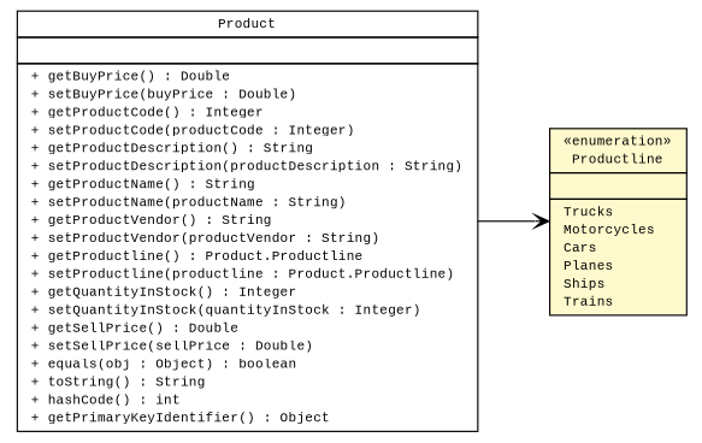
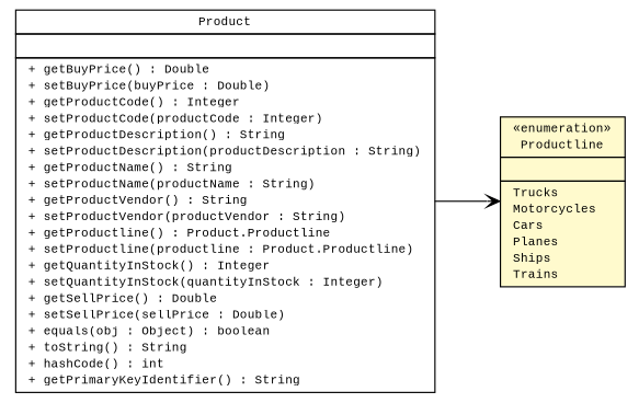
  digraph {
    nodesep=0.25
    rankdir=LR
    ranksep=0.5
    fontname="Liberation Mono"
    node [fontcolor=black fontname="Liberation Mono" fontsize=10.0 shape=plaintext]
-   n1 [label=<<table title="com.inn.headstartdemo.model.Product" border="0" cellborder="1" cellspacing="0" cellpadding="2" port="p" href="./Product.html"> 		<tr><td><table border="0" cellspacing="0" cellpadding="1"> <tr><td align="center" balign="center"> Product </td></tr> 		</table></td></tr> 		<tr><td><table border="0" cellspacing="0" cellpadding="1"> <tr><td align="left" balign="left">  </td></tr> 		</table></td></tr> 		<tr><td><table border="0" cellspacing="0" cellpadding="1"> <tr><td align="left" balign="left"> + getBuyPrice() : Double </td></tr> <tr><td align="left" balign="left"> + setBuyPrice(buyPrice : Double) </td></tr> <tr><td align="left" balign="left"> + getProductCode() : Integer </td></tr> <tr><td align="left" balign="left"> + setProductCode(productCode : Integer) </td></tr> <tr><td align="left" balign="left"> + getProductDescription() : String </td></tr> <tr><td align="left" balign="left"> + setProductDescription(productDescription : String) </td></tr> <tr><td align="left" balign="left"> + getProductName() : String </td></tr> <tr><td align="left" balign="left"> + setProductName(productName : String) </td></tr> <tr><td align="left" balign="left"> + getProductVendor() : String </td></tr> <tr><td align="left" balign="left"> + setProductVendor(productVendor : String) </td></tr> <tr><td align="left" balign="left"> + getProductline() : Product.Productline </td></tr> <tr><td align="left" balign="left"> + setProductline(productline : Product.Productline) </td></tr> <tr><td align="left" balign="left"> + getQuantityInStock() : Integer </td></tr> <tr><td align="left" balign="left"> + setQuantityInStock(quantityInStock : Integer) </td></tr> <tr><td align="left" balign="left"> + getSellPrice() : Double </td></tr> <tr><td align="left" balign="left"> + setSellPrice(sellPrice : Double) </td></tr> <tr><td align="left" balign="left"> + equals(obj : Object) : boolean </td></tr> <tr><td align="left" balign="left"> + toString() : String </td></tr> <tr><td align="left" balign="left"> + hashCode() : int </td></tr> <tr><td align="left" balign="left"> + getPrimaryKeyIdentifier() : Object </td></tr> 		</table></td></tr> 		</table>>]
+   n1 [label=<<table title="com.inn.headstartdemo.model.Product" border="0" cellborder="1" cellspacing="0" cellpadding="2" port="p" href="./Product.html"> 		<tr><td><table border="0" cellspacing="0" cellpadding="1"> <tr><td align="center" balign="center"> Product </td></tr> 		</table></td></tr> 		<tr><td><table border="0" cellspacing="0" cellpadding="1"> <tr><td align="left" balign="left">  </td></tr> 		</table></td></tr> 		<tr><td><table border="0" cellspacing="0" cellpadding="1"> <tr><td align="left" balign="left"> + getBuyPrice() : Double </td></tr> <tr><td align="left" balign="left"> + setBuyPrice(buyPrice : Double) </td></tr> <tr><td align="left" balign="left"> + getProductCode() : Integer </td></tr> <tr><td align="left" balign="left"> + setProductCode(productCode : Integer) </td></tr> <tr><td align="left" balign="left"> + getProductDescription() : String </td></tr> <tr><td align="left" balign="left"> + setProductDescription(productDescription : String) </td></tr> <tr><td align="left" balign="left"> + getProductName() : String </td></tr> <tr><td align="left" balign="left"> + setProductName(productName : String) </td></tr> <tr><td align="left" balign="left"> + getProductVendor() : String </td></tr> <tr><td align="left" balign="left"> + setProductVendor(productVendor : String) </td></tr> <tr><td align="left" balign="left"> + getProductline() : Product.Productline </td></tr> <tr><td align="left" balign="left"> + setProductline(productline : Product.Productline) </td></tr> <tr><td align="left" balign="left"> + getQuantityInStock() : Integer </td></tr> <tr><td align="left" balign="left"> + setQuantityInStock(quantityInStock : Integer) </td></tr> <tr><td align="left" balign="left"> + getSellPrice() : Double </td></tr> <tr><td align="left" balign="left"> + setSellPrice(sellPrice : Double) </td></tr> <tr><td align="left" balign="left"> + equals(obj : Object) : boolean </td></tr> <tr><td align="left" balign="left"> + toString() : String </td></tr> <tr><td align="left" balign="left"> + hashCode() : int </td></tr> <tr><td align="left" balign="left"> + getPrimaryKeyIdentifier() : String </td></tr> 		</table></td></tr> 		</table>>]
    n2 [label=<<table title="com.inn.headstartdemo.model.Product.Productline" border="0" cellborder="1" cellspacing="0" cellpadding="2" port="p" bgcolor="lemonChiffon" href="./Product.Productline.html"> 		<tr><td><table border="0" cellspacing="0" cellpadding="1"> <tr><td align="center" balign="center"> &#171;enumeration&#187; </td></tr> <tr><td align="center" balign="center"> Productline </td></tr> 		</table></td></tr> 		<tr><td><table border="0" cellspacing="0" cellpadding="1"> <tr><td align="left" balign="left">  </td></tr> 		</table></td></tr> 		<tr><td><table border="0" cellspacing="0" cellpadding="1"> <tr><td align="left" balign="left"> Trucks </td></tr> <tr><td align="left" balign="left"> Motorcycles </td></tr> <tr><td align="left" balign="left"> Cars </td></tr> <tr><td align="left" balign="left"> Planes </td></tr> <tr><td align="left" balign="left"> Ships </td></tr> <tr><td align="left" balign="left"> Trains </td></tr> 		</table></td></tr> 		</table>>]
    n1 -> n2 [arrowhead=open color=black fontcolor=black fontname="Liberation Mono" fontsize=10.0 headport=p labelfontname=Helvetica labelfontsize=10 tailport=p]
  }
